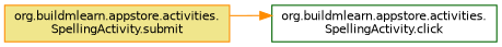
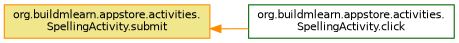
  digraph {
    rankdir=LR
    node [fontname=Helvetica fontsize=10 shape=record style=filled]
    n1 [color=darkorange fillcolor=khaki fontcolor=black height=0.2 label="org.buildmlearn.appstore.activities.\lSpellingActivity.submit" width=0.4]
    n2 [color=darkgreen height=0.2 label="org.buildmlearn.appstore.activities.\lSpellingActivity.click" width=0.4 fillcolor=white]
-   n2 -> n1 [color=darkorange dir=back fontname=Helvetica fontsize=10 labelfontname=Helvetica labelfontsize=10 style=solid]
+   n1 -> n2 [color=darkorange dir=back fontname=Helvetica fontsize=10 labelfontname=Helvetica labelfontsize=10 style=solid]
  }
